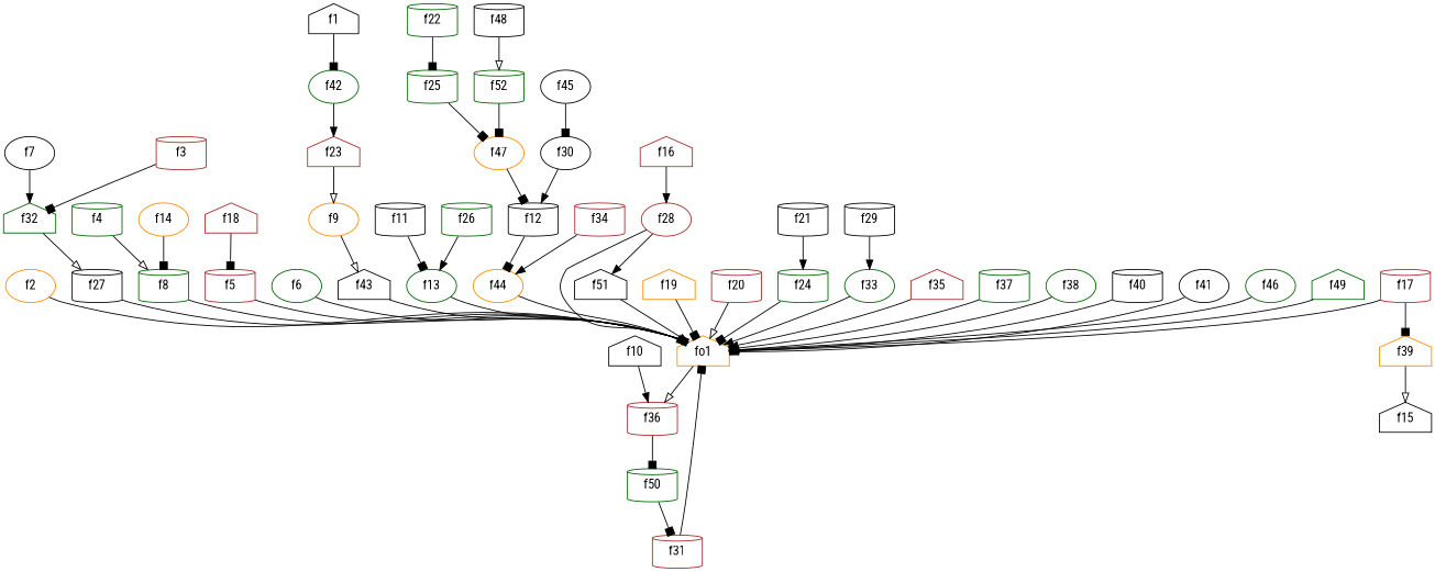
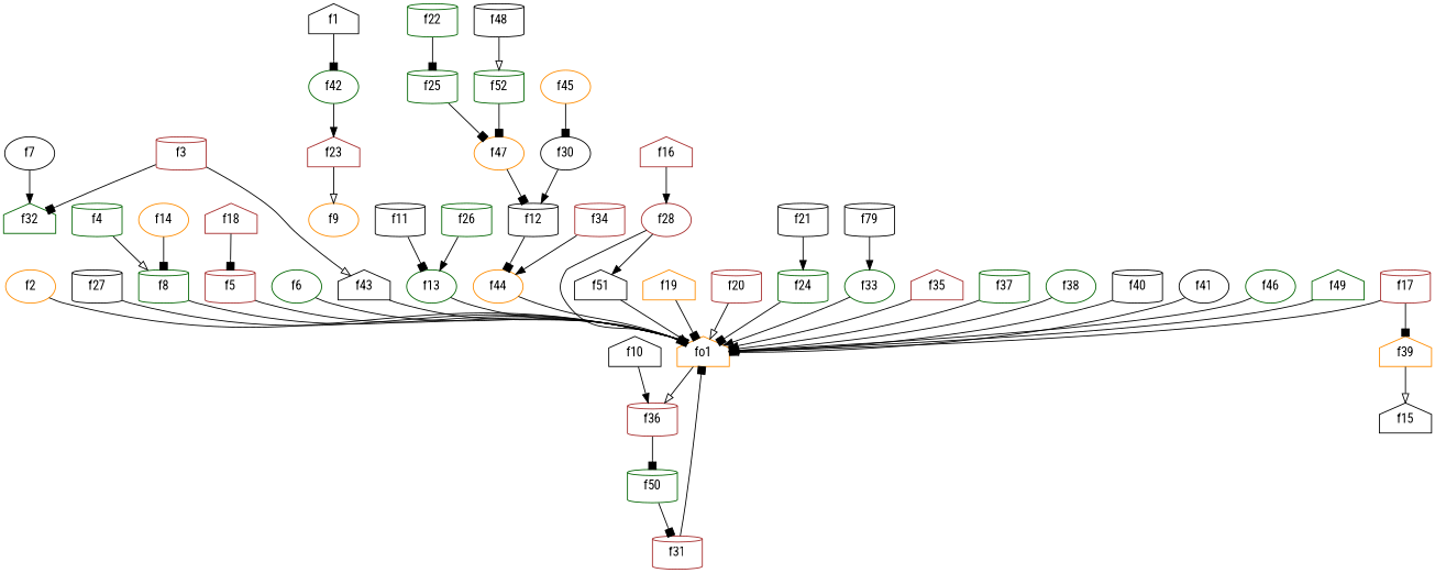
  strict digraph {
    fontname="Roboto Condensed"
    node [color=darkgreen fontname="Roboto Condensed" shape=cylinder]
    edge [arrowhead=box fontname="Roboto Condensed" weight=2]
    f1 [color=black shape=house]
    f42 [shape=ellipse]
    f23 [color=brown shape=house]
    f2 [color=darkorange shape=ellipse]
    fo1 [color=darkorange shape=house]
    f36 [color=brown]
    f3 [color=brown]
    f32 [shape=house]
    f27 [color=black]
    f4
    f8
    f5 [color=brown]
    f6 [shape=ellipse]
    f7 [color=black shape=ellipse]
    f9 [color=darkorange shape=ellipse]
    f43 [color=black shape=house]
    f10 [color=black shape=house]
    f50
    f11 [color=black]
    f13 [shape=ellipse]
    f12 [color=black]
    f44 [color=darkorange shape=ellipse]
    f14 [color=darkorange shape=ellipse]
    f15 [color=black shape=house]
    f16 [color=brown shape=house]
    f28 [color=brown shape=ellipse]
    f51 [color=black shape=house]
    f17 [color=brown]
    f39 [color=darkorange shape=house]
    f18 [color=brown shape=house]
    f19 [color=darkorange shape=house]
    f20 [color=brown]
    f21 [color=black]
    f24
    f22
    f25
    f47 [color=darkorange shape=ellipse]
    f26
-   f29 [color=black]
+   f29 [color=black label=f79]
    f33 [shape=ellipse]
    f30 [color=black shape=ellipse]
    f31 [color=brown]
    f34 [color=brown]
    f35 [color=brown shape=house]
    f37
    f38 [shape=ellipse]
    f40 [color=black]
    f41 [color=black shape=ellipse]
-   f45 [color=black shape=ellipse]
+   f45 [color=darkorange shape=ellipse]
    f46 [shape=ellipse]
    f48 [color=black]
    f52
    f49 [shape=house]
    f1 -> f42
    f42 -> f23 [arrowhead=normal]
    f23 -> f9 [arrowhead=onormal]
    f2 -> fo1 [arrowhead=normal]
    fo1 -> f36 [arrowhead=onormal]
    f36 -> f50
    f3 -> f32
-   f32 -> f27 [arrowhead=onormal]
    f27 -> fo1
    f4 -> f8 [arrowhead=onormal]
    f8 -> fo1 [arrowhead=onormal]
    f5 -> fo1 [arrowhead=onormal]
    f6 -> fo1 [arrowhead=onormal]
    f7 -> f32 [arrowhead=normal]
-   f9 -> f43 [arrowhead=onormal]
+   f3 -> f43 [arrowhead=onormal]
    f43 -> fo1 [arrowhead=onormal]
    f10 -> f36 [arrowhead=normal]
    f50 -> f31
    f11 -> f13
    f13 -> fo1 [arrowhead=normal]
    f12 -> f44
    f44 -> fo1 [arrowhead=onormal]
    f14 -> f8
    f16 -> f28 [arrowhead=normal]
    f28 -> fo1 [arrowhead=normal]
    f28 -> f51 [arrowhead=normal]
    f51 -> fo1 [arrowhead=normal]
    f17 -> fo1 [arrowhead=normal]
    f17 -> f39
    f39 -> f15 [arrowhead=onormal]
    f18 -> f5
    f19 -> fo1
    f20 -> fo1 [arrowhead=onormal]
    f21 -> f24 [arrowhead=normal]
    f24 -> fo1
    f22 -> f25
    f25 -> f47
    f47 -> f12
    f26 -> f13 [arrowhead=normal]
    f29 -> f33 [arrowhead=normal]
    f33 -> fo1 [arrowhead=normal]
    f30 -> f12 [arrowhead=normal]
    f31 -> fo1
    f34 -> f44 [arrowhead=normal]
    f35 -> fo1 [arrowhead=normal]
    f37 -> fo1
    f38 -> fo1 [arrowhead=normal]
    f40 -> fo1
    f41 -> fo1 [arrowhead=onormal]
    f45 -> f30
    f46 -> fo1 [arrowhead=normal]
    f48 -> f52 [arrowhead=onormal]
    f52 -> f47
    f49 -> fo1 [arrowhead=onormal]
  }
